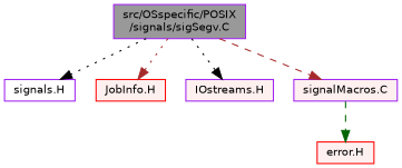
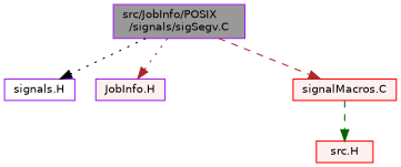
  digraph {
    node [color=purple fillcolor="#FFF0F0" fontname=Helvetica fontsize=10 shape=box style=filled]
    edge [color=black fontname=Helvetica fontsize=10 labelfontname=Helvetica labelfontsize=10 style=dotted]
-   n1 [fillcolor=grey60 fontcolor=black height=0.2 label="src/OSspecific/POSIX\l/signals/sigSegv.C" width=0.4]
+   n1 [fillcolor=grey60 fontcolor=black height=0.2 label="src/JobInfo/POSIX\l/signals/sigSegv.C" width=0.4]
    n2 [fillcolor=white height=0.2 label="signals.H" width=0.4]
-   n3 [color=red height=0.2 label="JobInfo.H" width=0.4]
-   n4 [height=0.2 label="IOstreams.H" width=0.4]
-   n5 [height=0.2 label="signalMacros.C" width=0.4]
-   n6 [color=red height=0.2 label="error.H" width=0.4]
+   n3 [height=0.2 label="JobInfo.H" width=0.4]
+   n5 [color=red height=0.2 label="signalMacros.C" width=0.4]
+   n6 [color=red height=0.2 label="src.H" width=0.4]
    n1 -> n2
    n1 -> n3 [color=brown]
-   n1 -> n4
    n1 -> n5 [color=brown style=dashed]
    n5 -> n6 [color=darkgreen style=dashed]
  }
